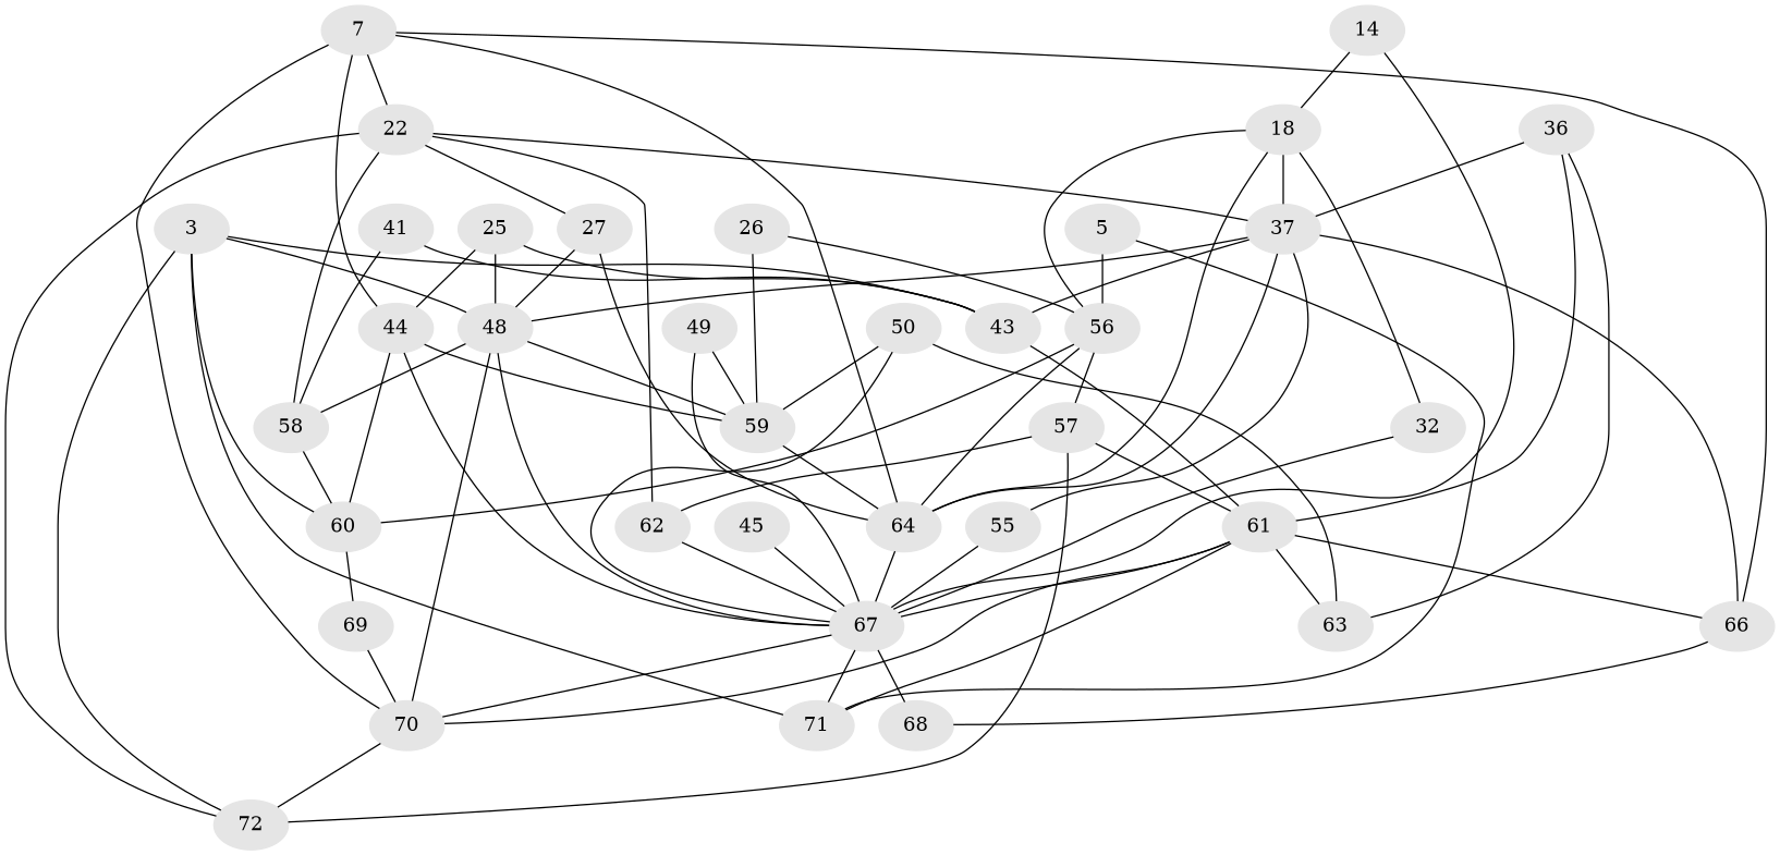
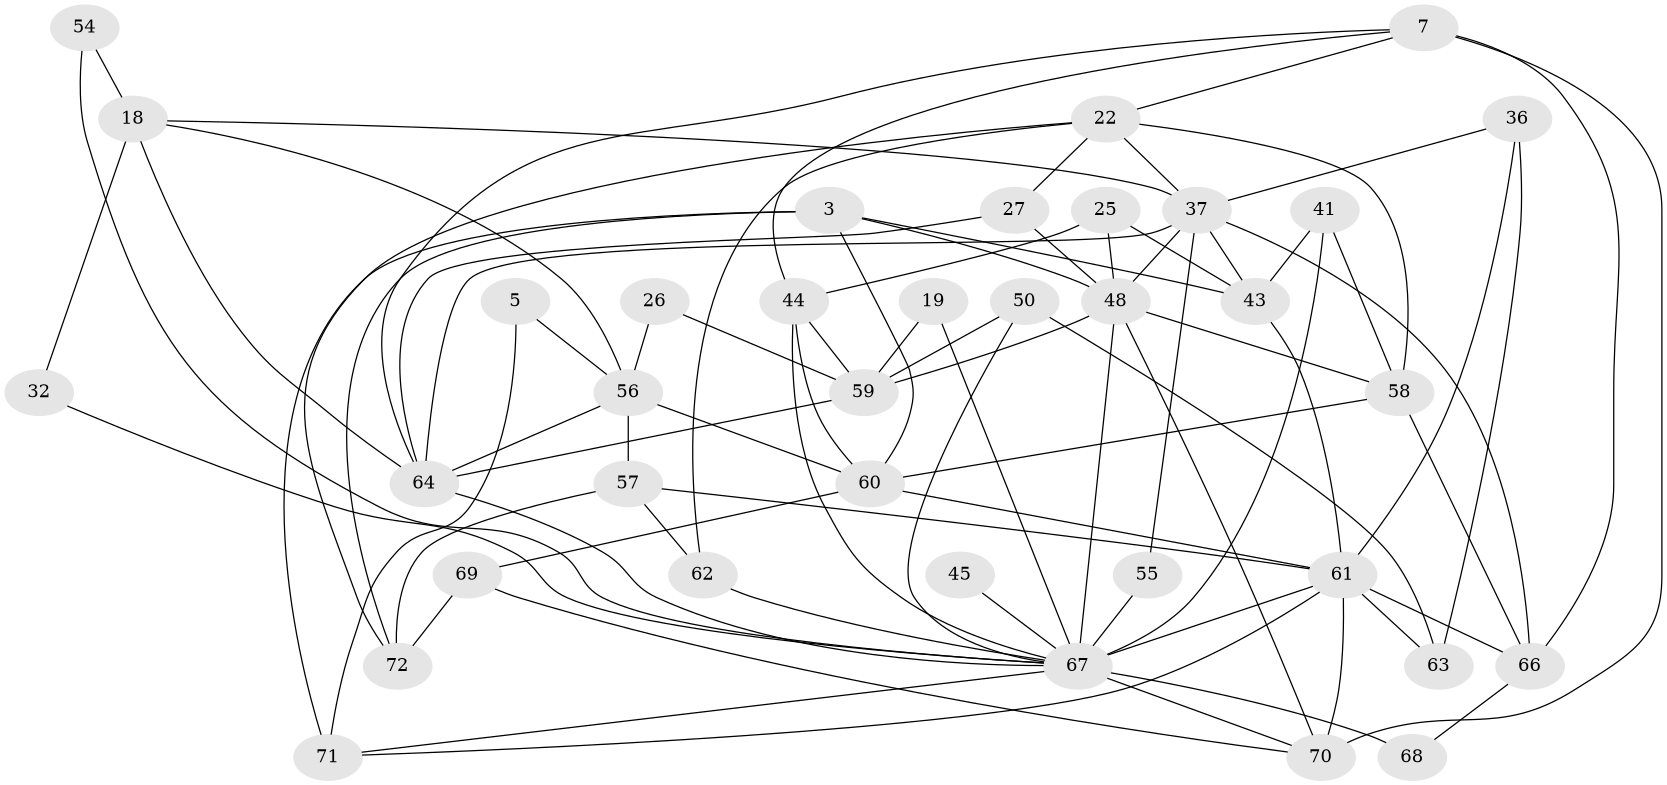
  graph {
    node [color=gray90 style=filled]
    22 [super="+16+9"]
    72
    37 [super="+8+11"]
    27
    58 [super="+17"]
    62
    n7 [label=7]
    44 [super="+28"]
    64 [super="+33"]
    66 [super="+15"]
    70 [super="+39+51"]
    60
    67 [super="+19+42+65"]
    59 [super="+54"]
    68
    3
    43
    48 [super="+13+35+6"]
    71
    61 [super="+52+53"]
    69
    56 [super="+31+46"]
    57 [super="+38"]
    5
-   14
+   14 [label=54]
    18
    32
    55 [super="+24"]
    45
    25
    26
    36
    63 [super="+34"]
    41
-   49
+   49 [label=19]
    50 [super="+23"]
    22 -- 72 [weight=2]
    22 -- 37
    22 -- 27
    22 -- 58
    22 -- 62
    37 -- 64 [weight=2]
    37 -- 66
    37 -- 43
    37 -- 48
    37 -- 55
    27 -- 64
    27 -- 48
+   58 -- 66
    58 -- 60 [weight=2]
    62 -- 67
    n7 -- 22 [weight=2]
    n7 -- 44
    n7 -- 64
    n7 -- 66
    n7 -- 70 [weight=3]
    44 -- 60 [weight=2]
    44 -- 67
    44 -- 59 [weight=2]
    64 -- 67
    66 -- 68
-   70 -- 72
+   69 -- 72
+   60 -- 61
    60 -- 69
    67 -- 70
    67 -- 68 [weight=2]
    67 -- 71
    59 -- 64
    3 -- 72
    3 -- 60
    3 -- 43
    3 -- 48
    3 -- 71 [weight=2]
    43 -- 61
    48 -- 58
    48 -- 70 [weight=2]
    48 -- 67 [weight=2]
    48 -- 59 [weight=2]
    61 -- 66
    61 -- 70 [weight=2]
    61 -- 67
    61 -- 71
    61 -- 63
    69 -- 70
    56 -- 64
    56 -- 60
    56 -- 57
    57 -- 72 [weight=2]
    57 -- 62
    57 -- 61 [weight=2]
    5 -- 71
    5 -- 56
    14 -- 67
    14 -- 18
    18 -- 37
    18 -- 64
    18 -- 56
    18 -- 32
    32 -- 67
    55 -- 67 [weight=4]
    45 -- 67 [weight=2]
    25 -- 44
    25 -- 43
    25 -- 48 [weight=2]
    26 -- 59 [weight=2]
    26 -- 56 [weight=2]
    36 -- 37
    36 -- 61
    36 -- 63
    41 -- 58
+   41 -- 67
    41 -- 43
    49 -- 67
    49 -- 59
    50 -- 67
    50 -- 59
    50 -- 63
  }
